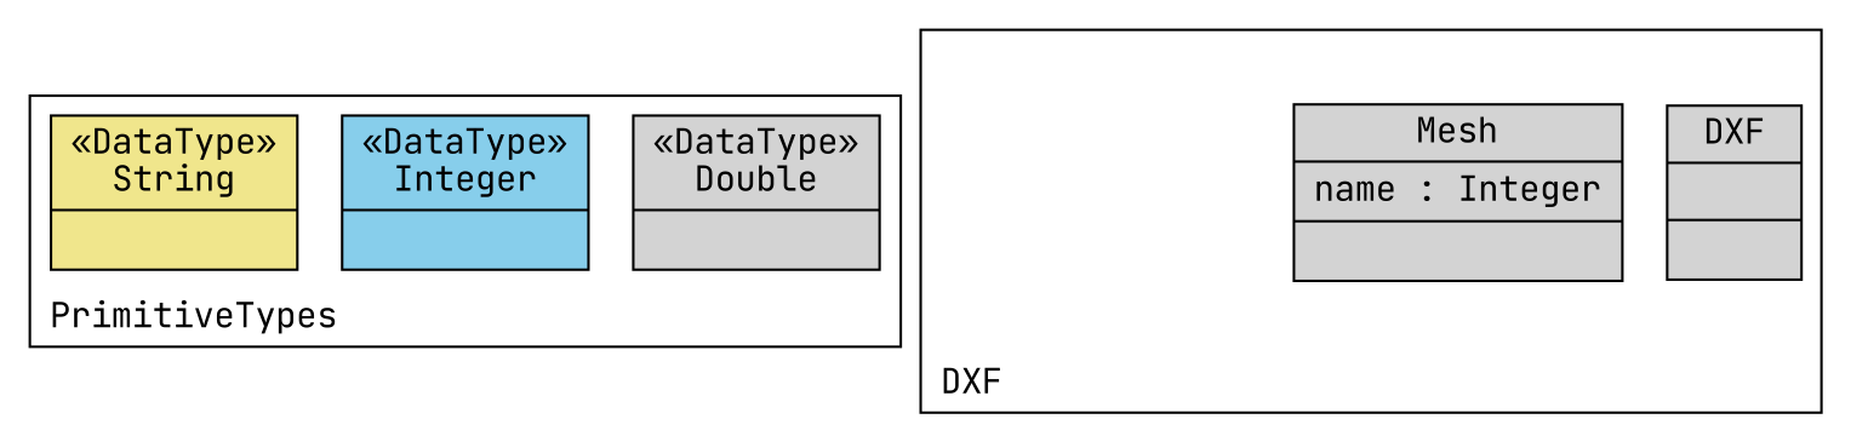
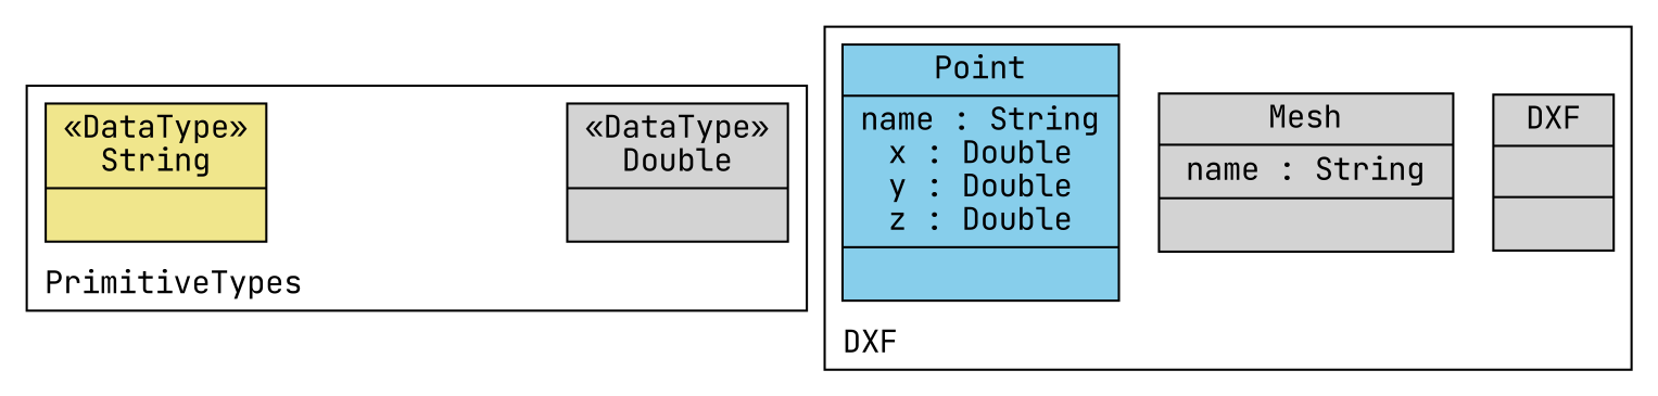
  digraph {
    compound=true
    labeljust=l
    labelloc=t
    nodeSep=0.75
    rankdir=BT
    fontname="JetBrains Mono"
    node [shape=record style=filled fillcolor=lightgrey fontname="JetBrains Mono"]
    n1 [label="{&#171;DataType&#187;\nDouble|}"]
-   n2 [label="{&#171;DataType&#187;\nInteger|}" fillcolor=skyblue]
    n3 [label="{&#171;DataType&#187;\nString|}" fillcolor=khaki]
    n4 [label="{DXF| | }"]
-   n5 [label="{Mesh|name : Integer| }"]
+   n5 [label="{Mesh|name : String| }"]
+   n6 [label="{Point|name : String\nx : Double\ny : Double\nz : Double| }" fillcolor=skyblue]
    subgraph cluster_1 {
      color=black
      label=PrimitiveTypes
      n1
-     n2
      n3
    }
    subgraph cluster_2 {
      color=black
      label=DXF
      n4
      n5
+     n6
    }
  }
